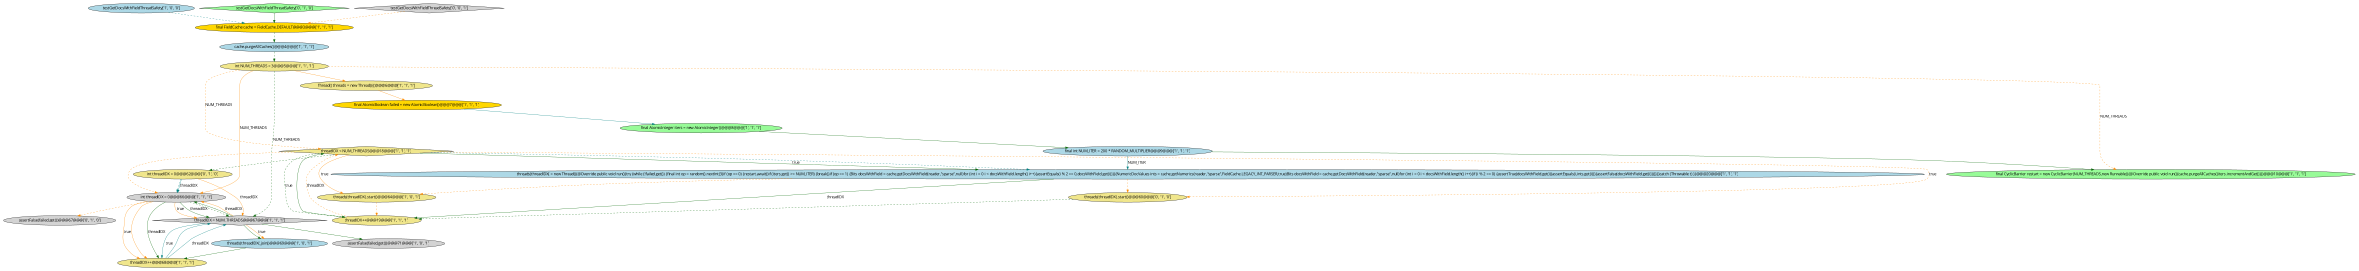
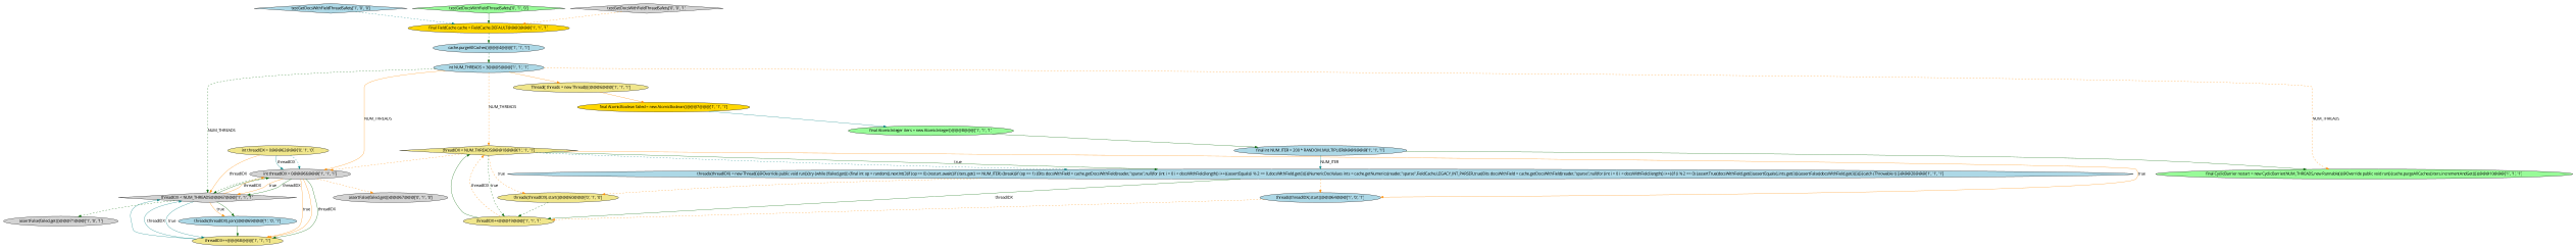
  digraph {
    fontname="Open Sans"
    node [fillcolor=lightblue fontname="Open Sans" shape=ellipse style=filled]
    edge [color=darkorange fontname="Open Sans" style=solid]
    n1 [fillcolor=lightgrey label="assertFalse(failed.get())@@@67@@@['0', '1', '0']"]
    n2 [fillcolor=khaki label="threadIDX < NUM_THREADS@@@18@@@['1', '1', '1']" shape=diamond]
    n3 [fillcolor=khaki label="int threadIDX = 0@@@62@@@['0', '1', '0']"]
    n4 [fillcolor=lightgrey label="int threadIDX = 0@@@66@@@['1', '1', '1']"]
    n5 [fillcolor=khaki label="threadIDX++@@@19@@@['1', '1', '1']"]
-   n6 [fillcolor=khaki label="threads(threadIDX(.start()@@@64@@@['1', '0', '1']"]
+   n6 [label="threads(threadIDX(.start()@@@64@@@['1', '0', '1']"]
    n7 [label="threads(threadIDX( = new Thread(){@Override public void run(){try {while (!failed.get()) {final int op = random().nextInt(3)if (op == 0) {restart.await()if (iters.get() >= NUM_ITER) {break}}if (op == 1) {Bits docsWithField = cache.getDocsWithField(reader,\"sparse\",null)for (int i = 0 i < docsWithField.length() i++){assertEquals(i % 2 == 0,docsWithField.get(i))}}{NumericDocValues ints = cache.getNumerics(reader,\"sparse\",FieldCache.LEGACY_INT_PARSER,true)Bits docsWithField = cache.getDocsWithField(reader,\"sparse\",null)for (int i = 0 i < docsWithField.length() i++){if (i % 2 == 0) {assertTrue(docsWithField.get(i))assertEquals(i,ints.get(i))}{assertFalse(docsWithField.get(i))}}}}}catch (Throwable t) }}@@@20@@@['1', '1', '1']"]
    n8 [fillcolor=khaki label="threads(threadIDX(.start()@@@60@@@['0', '1', '0']"]
    n9 [fillcolor=lightgrey label="threadIDX < NUM_THREADS@@@67@@@['1', '1', '1']" shape=diamond]
    n10 [fillcolor=khaki label="threadIDX++@@@68@@@['1', '1', '1']"]
    n11 [label="threads(threadIDX(.join()@@@69@@@['1', '0', '1']"]
    n12 [fillcolor=lightgrey label="assertFalse(failed.get())@@@71@@@['1', '0', '1']"]
    n13 [label="cache.purgeAllCaches()@@@4@@@['1', '1', '1']"]
-   n14 [fillcolor=khaki label="int NUM_THREADS = 3@@@5@@@['1', '1', '1']"]
+   n14 [label="int NUM_THREADS = 3@@@5@@@['1', '1', '1']"]
    n15 [fillcolor=palegreen label="final CyclicBarrier restart = new CyclicBarrier(NUM_THREADS,new Runnable(){@Override public void run(){cache.purgeAllCaches()iters.incrementAndGet()}})@@@10@@@['1', '1', '1']"]
    n16 [fillcolor=khaki label="Thread(( threads = new Thread((((@@@6@@@['1', '1', '1']"]
    n17 [fillcolor=gold label="final AtomicBoolean failed = new AtomicBoolean()@@@7@@@['1', '1', '1']"]
-   n18 [label="testGetDocsWithFieldThreadSafety['1', '0', '0']"]
+   n18 [label="testGetDocsWithFieldThreadSafety['1', '0', '0']" shape=diamond]
    n19 [fillcolor=gold label="final FieldCache cache = FieldCache.DEFAULT@@@3@@@['1', '1', '1']"]
    n20 [fillcolor=palegreen label="final AtomicInteger iters = new AtomicInteger()@@@8@@@['1', '1', '1']"]
    n21 [label="final int NUM_ITER = 200 * RANDOM_MULTIPLIER@@@9@@@['1', '1', '1']"]
    n22 [fillcolor=palegreen label="testGetDocsWithFieldThreadSafety['0', '1', '0']" shape=diamond]
    n23 [fillcolor=lightgrey label="testGetDocsWithFieldThreadSafety['0', '0', '1']" shape=diamond]
-   n2 -> n3 [color=darkgreen style=dashed]
    n2 -> n4 [style=dashed]
    n2 -> n5 [color=darkgreen label=true style=dashed]
    n2 -> n6 [label=true]
    n2 -> n7 [color=darkgreen label=true]
    n2 -> n7 [color=teal style=dashed]
    n2 -> n8 [label=true style=dashed]
    n3 -> n4 [color=teal style=dashed]
    n3 -> n4 [color=teal label=threadIDX]
    n3 -> n9 [label=threadIDX]
    n4 -> n1 [style=dashed]
    n4 -> n9 [label=true]
    n4 -> n9 [color=darkgreen label=threadIDX]
    n4 -> n9 [color=darkgreen style=dashed]
    n4 -> n10 [label=true]
    n4 -> n10
    n4 -> n10 [color=darkgreen label=threadIDX]
    n5 -> n2 [color=darkgreen]
    n5 -> n2 [label=threadIDX style=dashed]
    n6 -> n5 [style=dashed]
    n7 -> n5 [color=darkgreen label=threadIDX]
    n7 -> n6 [style=dashed]
    n7 -> n8 [style=dashed]
    n8 -> n5 [color=darkgreen style=dashed]
    n9 -> n4 [color=darkgreen]
    n9 -> n4 [label=threadIDX]
    n9 -> n10 [color=teal label=true]
    n9 -> n11 [color=darkgreen]
    n9 -> n11 [label=true]
-   n9 -> n12 [color=darkgreen]
+   n9 -> n12 [color=darkgreen style=dashed]
    n10 -> n9 [color=teal]
    n10 -> n9 [color=teal label=threadIDX]
    n11 -> n10 [color=darkgreen]
    n13 -> n14 [color=darkgreen style=dashed]
    n14 -> n2 [label=NUM_THREADS style=dashed]
    n14 -> n4 [label=NUM_THREADS]
    n14 -> n9 [color=darkgreen label=NUM_THREADS style=dashed]
    n14 -> n15 [label=NUM_THREADS style=dashed]
    n14 -> n16
    n16 -> n17
    n17 -> n20 [color=teal]
    n18 -> n19 [color=teal style=dashed]
    n19 -> n13 [color=darkgreen style=dashed]
    n20 -> n21 [color=darkgreen]
    n21 -> n7 [color=teal label=NUM_ITER]
    n21 -> n15 [color=darkgreen]
    n22 -> n19 [color=darkgreen]
    n23 -> n19 [style=dashed]
  }
